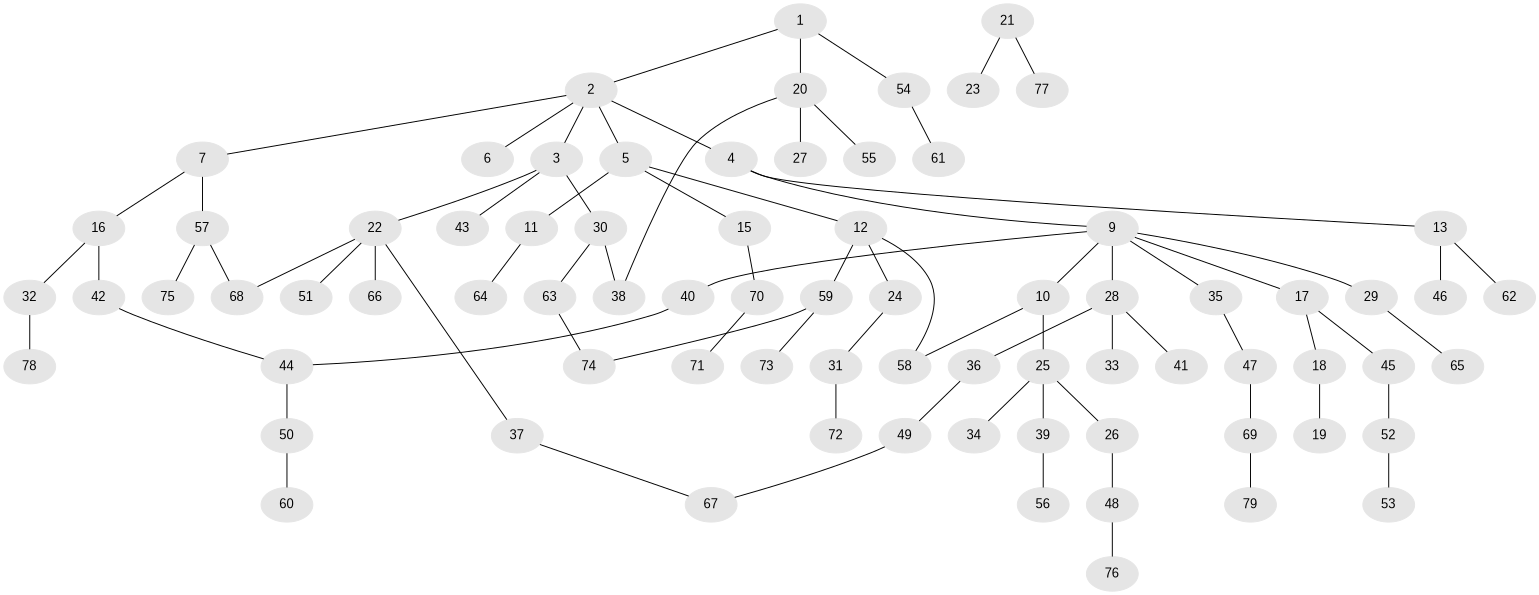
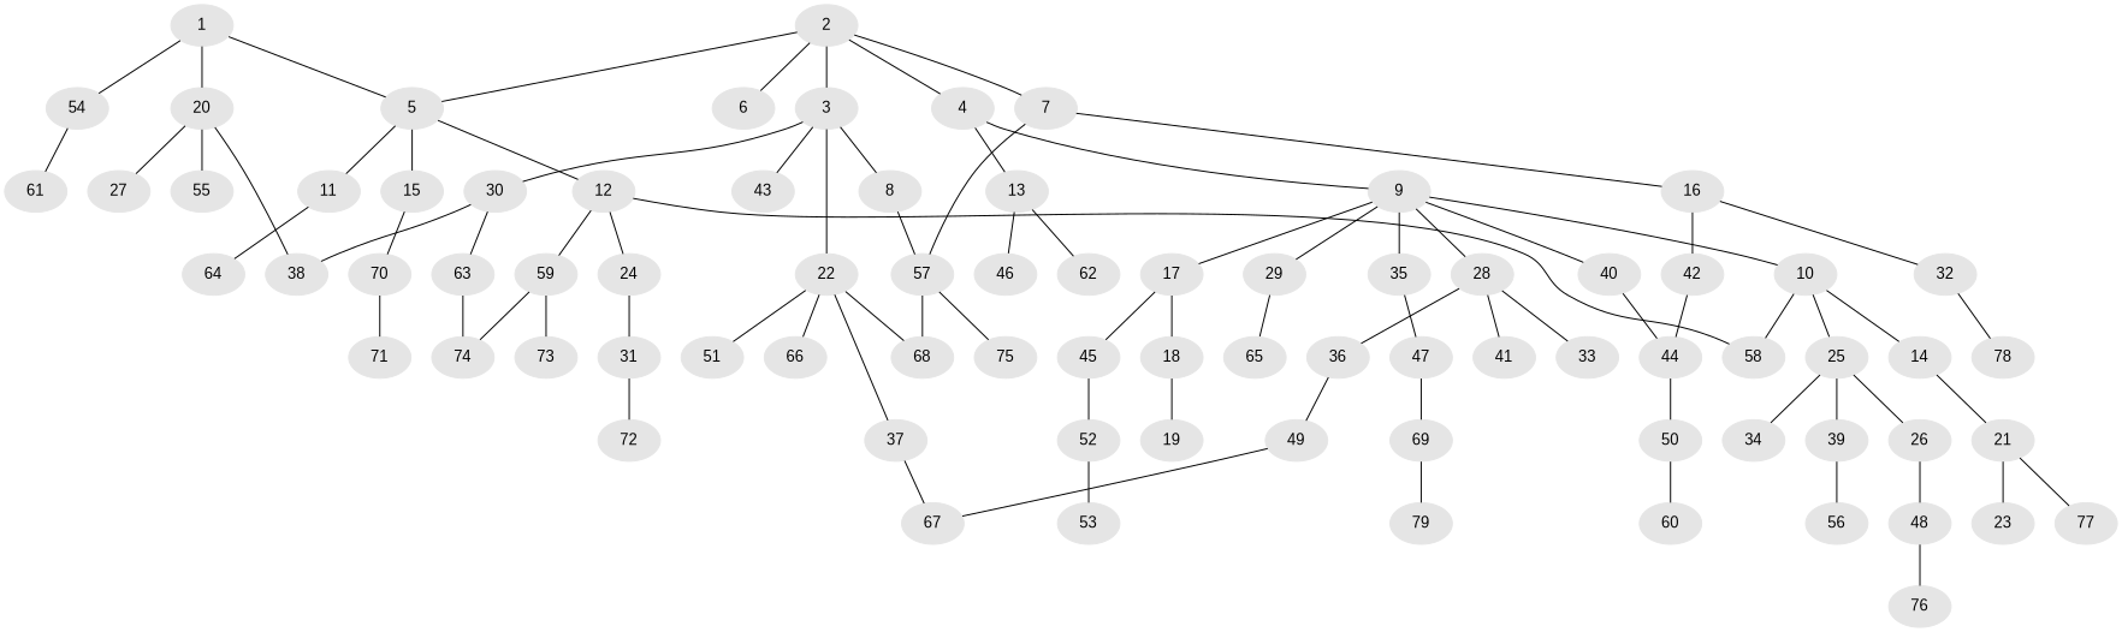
  graph {
    fontname="Liberation Sans"
    node [color=gray90 fontname="Liberation Sans" style=filled]
    edge [fontname="Liberation Sans"]
    1
    2
    20
    54
    3
    4
    5
    6
    7
    27
    38
    55
    61
+   8
    22
    30
    43
    9
    13
    11
    12
    15
    16
    57
    37
    51
    66
    68
    63
    10
    17
    28
    29
    35
    40
    46
    62
    64
    58
    24
    59
    70
    32
    42
    75
+   14
    25
    18
    45
    33
    36
    41
    65
    47
    44
    21
    26
    34
    39
    31
    74
    73
    23
    77
    72
    71
    78
    19
    52
    67
    48
    56
    76
    49
    69
    50
    60
    53
    79
-   1 -- 2
+   1 -- 5
    1 -- 20
    1 -- 54
    2 -- 3
    2 -- 4
    2 -- 5
    2 -- 6
    2 -- 7
    20 -- 27
    20 -- 38
    20 -- 55
    54 -- 61
+   3 -- 8
    3 -- 22
    3 -- 30
    3 -- 43
    4 -- 9
    4 -- 13
    5 -- 11
    5 -- 12
    5 -- 15
    7 -- 16
    7 -- 57
+   8 -- 57
    22 -- 37
    22 -- 51
    22 -- 66
    22 -- 68
    30 -- 38
    30 -- 63
    9 -- 10
    9 -- 17
    9 -- 28
    9 -- 29
    9 -- 35
    9 -- 40
    13 -- 46
    13 -- 62
    11 -- 64
    12 -- 58
    12 -- 24
    12 -- 59
    15 -- 70
    16 -- 32
    16 -- 42
    57 -- 68
    57 -- 75
    37 -- 67
    63 -- 74
    10 -- 58
+   10 -- 14
    10 -- 25
    17 -- 18
    17 -- 45
    28 -- 33
    28 -- 36
    28 -- 41
    29 -- 65
    35 -- 47
    40 -- 44
    24 -- 31
    59 -- 74
    59 -- 73
    70 -- 71
    32 -- 78
    42 -- 44
+   14 -- 21
    25 -- 26
    25 -- 34
    25 -- 39
    18 -- 19
    45 -- 52
    36 -- 49
    47 -- 69
    44 -- 50
    21 -- 23
    21 -- 77
    26 -- 48
    39 -- 56
    31 -- 72
    52 -- 53
    48 -- 76
    49 -- 67
    69 -- 79
    50 -- 60
  }
